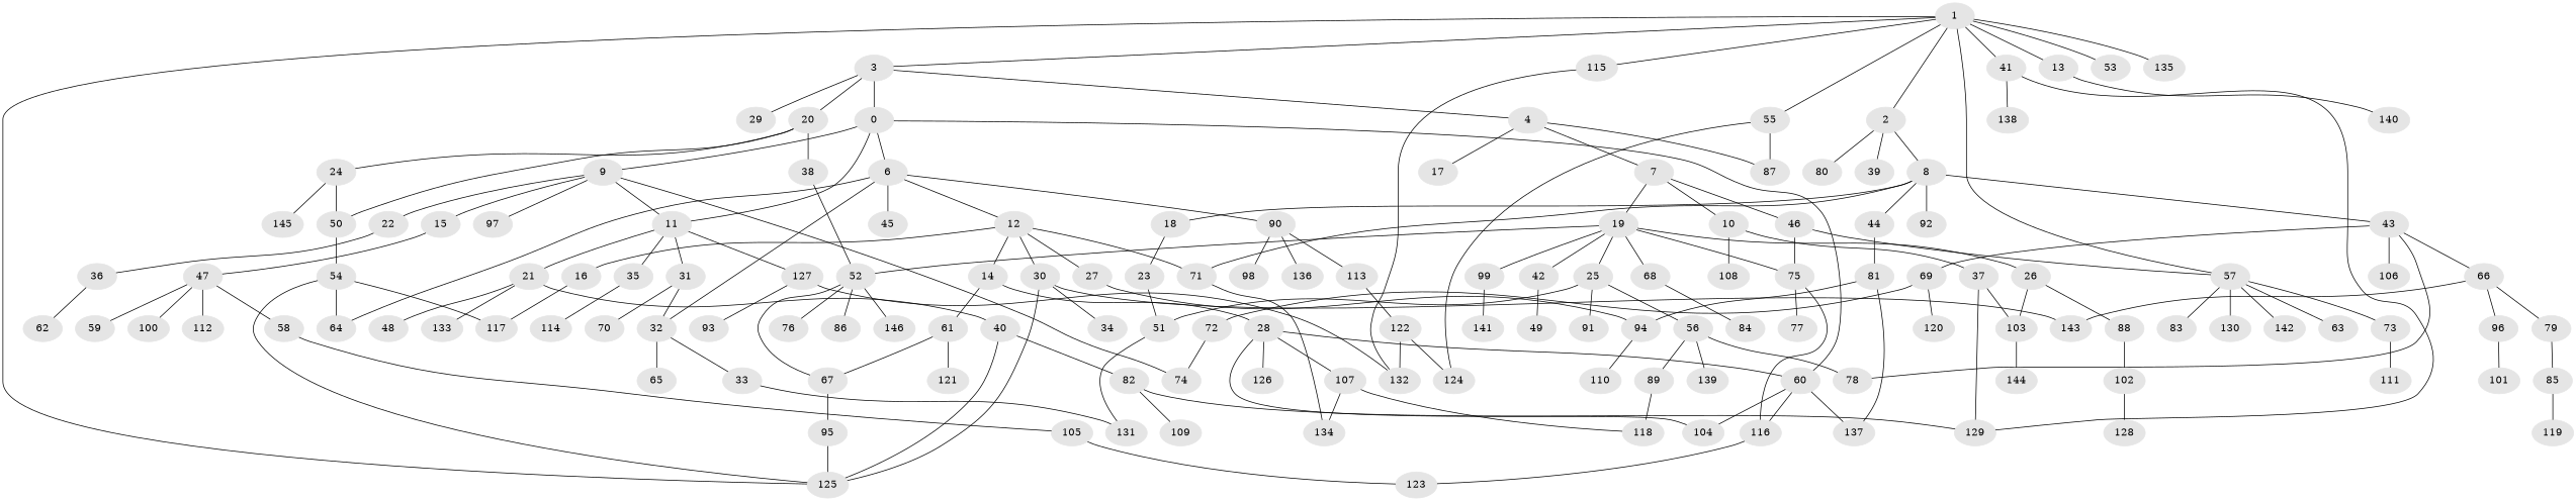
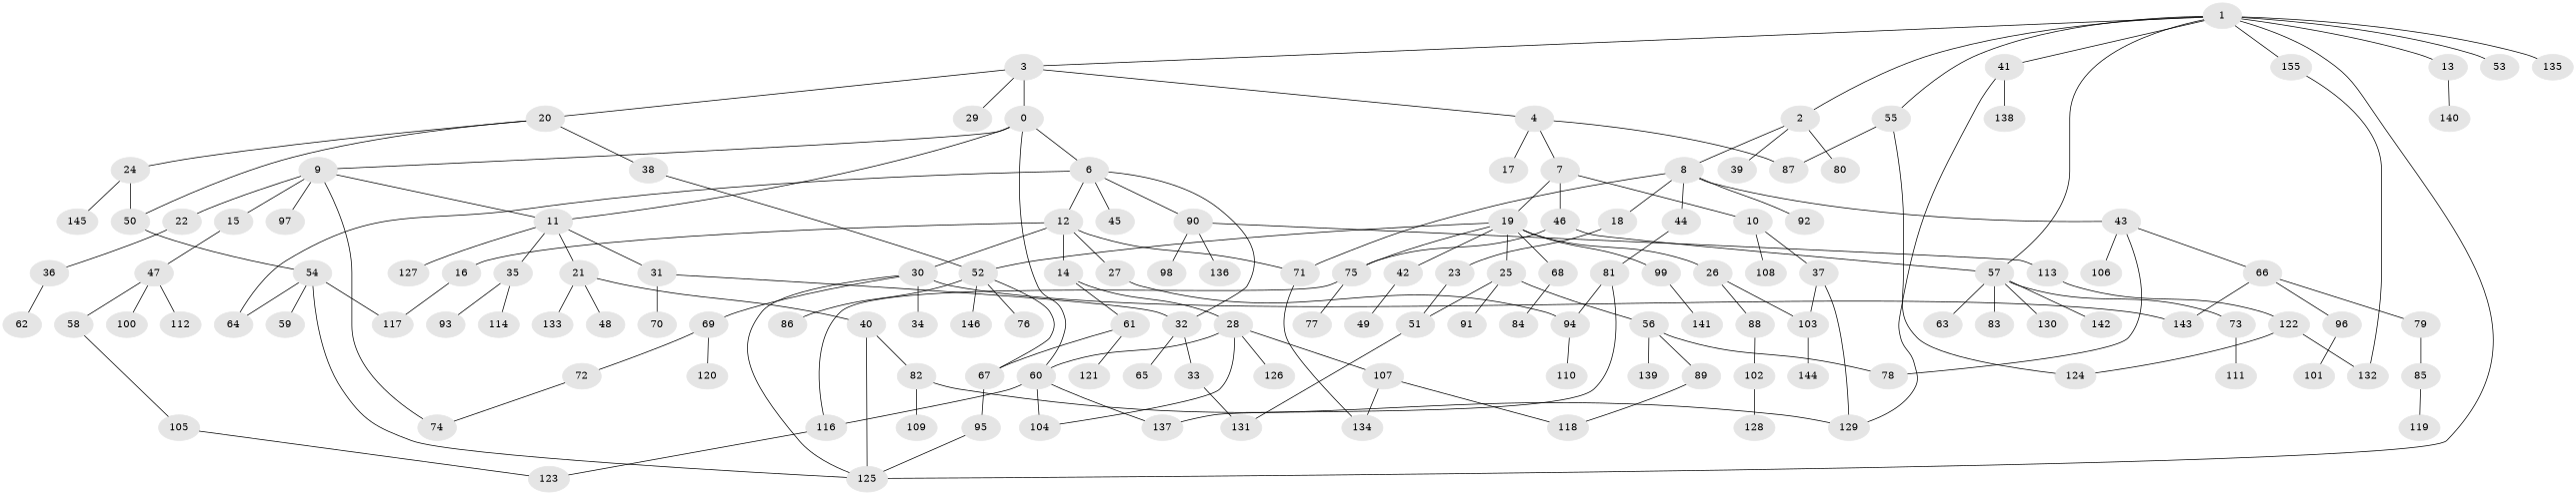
  graph {
    node [color=gray90 style=filled]
    1
    2
    3
    13
    41
    53
    55
    57
-   115
+   115 [label=155]
    125
    135
    8
    39
    80
    4
    n16 [label=0]
    20
    29
    140
    129
    138
    87
    124
    63
    73
    83
    130
    142
    132
    18
    43
    44
    71
    92
    7
    17
    6
    9
    11
    60
    24
    38
    50
    10
    19
    46
    12
    32
    45
    64
    90
    15
    22
    74
    97
    21
    31
    35
    127
    104
    116
    137
    14
    16
    27
    30
    33
    65
    98
    113
    136
    37
    108
    25
    26
    42
    52
    68
    75
    99
    23
    66
    69
    78
    106
    81
    134
    47
    36
    103
    40
    48
    133
    70
    93
    114
    28
    61
    117
    94
    34
    143
    107
    126
    67
    121
    58
    100
    112
    51
    56
    91
    88
    49
    76
    86
    146
    84
    77
    141
    145
    54
    82
    62
    131
    89
    139
    102
    144
    110
    118
    109
    79
    96
    72
    120
    105
    59
    95
    111
    123
    85
    101
    119
    128
    122
    1 -- 2
    1 -- 3
    1 -- 13
    1 -- 41
    1 -- 53
    1 -- 55
    1 -- 57
    1 -- 115
    1 -- 125
    1 -- 135
    2 -- 8
    2 -- 39
    2 -- 80
    3 -- 4
    3 -- n16
    3 -- 20
    3 -- 29
    13 -- 140
    41 -- 129
    41 -- 138
    55 -- 87
    55 -- 124
    57 -- 63
    57 -- 73
    57 -- 83
    57 -- 130
    57 -- 142
    115 -- 132
    8 -- 18
    8 -- 43
    8 -- 44
    8 -- 71
    8 -- 92
    4 -- 87
    4 -- 7
    4 -- 17
    n16 -- 6
    n16 -- 9
    n16 -- 11
    n16 -- 60
    20 -- 24
    20 -- 38
    20 -- 50
    73 -- 111
    18 -- 23
    43 -- 66
-   43 -- 69
+   30 -- 69
    43 -- 78
    43 -- 106
    44 -- 81
    71 -- 134
    7 -- 10
    7 -- 19
    7 -- 46
    6 -- 12
    6 -- 32
    6 -- 45
    6 -- 64
    6 -- 90
    9 -- 11
    9 -- 15
    9 -- 22
    9 -- 74
    9 -- 97
    11 -- 21
    11 -- 31
    11 -- 35
    11 -- 127
    60 -- 104
    60 -- 116
    60 -- 137
    24 -- 50
    24 -- 145
    38 -- 52
    50 -- 54
    10 -- 37
    10 -- 108
    19 -- 25
    19 -- 26
    19 -- 42
    19 -- 52
    19 -- 68
    19 -- 75
    19 -- 99
    46 -- 57
    46 -- 75
    12 -- 71
    12 -- 14
    12 -- 16
    12 -- 27
    12 -- 30
    32 -- 33
    32 -- 65
    90 -- 98
    90 -- 113
    90 -- 136
    15 -- 47
    22 -- 36
    21 -- 40
    21 -- 48
    21 -- 133
    31 -- 32
    31 -- 70
-   127 -- 93
+   35 -- 93
    35 -- 114
-   127 -- 132
    116 -- 123
    14 -- 28
    14 -- 61
    16 -- 117
    27 -- 94
    30 -- 125
    30 -- 34
    30 -- 143
    33 -- 131
    113 -- 122
    37 -- 129
    37 -- 103
    25 -- 51
    25 -- 56
    25 -- 91
    26 -- 103
    26 -- 88
    42 -- 49
    52 -- 67
    52 -- 76
    52 -- 86
    52 -- 146
    68 -- 84
    75 -- 116
    75 -- 77
    99 -- 141
    23 -- 51
    66 -- 143
    66 -- 79
    66 -- 96
    69 -- 72
    69 -- 120
    81 -- 137
    81 -- 94
    47 -- 58
    47 -- 100
    47 -- 112
    36 -- 62
    103 -- 144
    40 -- 125
    40 -- 82
    28 -- 60
    28 -- 104
    28 -- 107
    28 -- 126
    61 -- 67
    61 -- 121
    94 -- 110
    107 -- 134
    107 -- 118
    67 -- 95
    58 -- 105
    51 -- 131
    56 -- 78
    56 -- 89
    56 -- 139
    88 -- 102
    54 -- 125
    54 -- 64
    54 -- 117
-   47 -- 59
+   54 -- 59
    82 -- 129
    82 -- 109
    89 -- 118
    102 -- 128
    79 -- 85
    96 -- 101
    72 -- 74
    105 -- 123
    95 -- 125
    85 -- 119
    122 -- 124
    122 -- 132
  }
